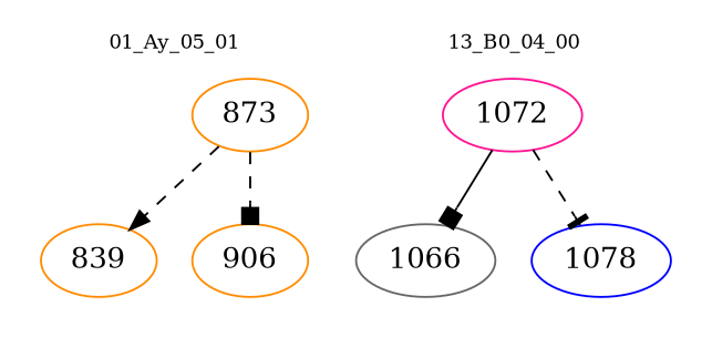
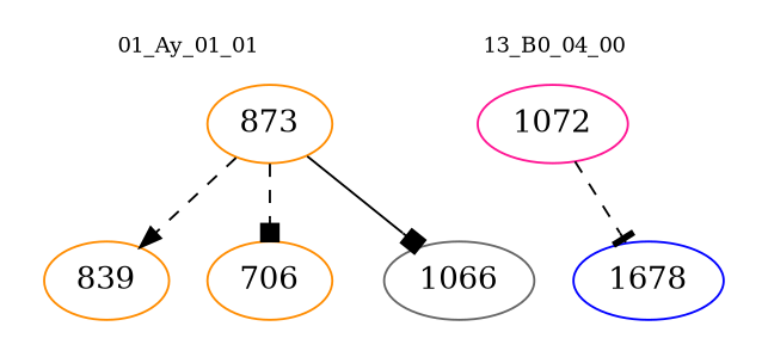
  digraph {
    node [color=darkorange]
    edge [arrowhead=box color=black style=dashed]
    n1 [label=873]
    n2 [label=839]
-   n3 [label=906]
+   n3 [label=706]
    n4 [color=deeppink label=1072]
    n5 [color=gray40 label=1066]
-   n6 [color=blue label=1078]
+   n6 [color=blue label=1678]
    subgraph cluster_1 {
      color=white
      fontsize=10
-     label="01_Ay_05_01"
+     label="01_Ay_01_01"
      n1
      n2
      n3
    }
    subgraph cluster_2 {
      color=white
      fontsize=10
      label="13_B0_04_00"
      n4
      n5
      n6
    }
    n1 -> n2 [arrowhead=normal]
    n1 -> n3
-   n4 -> n5 [style=solid]
+   n1 -> n5 [style=solid]
    n4 -> n6 [arrowhead=tee]
  }
